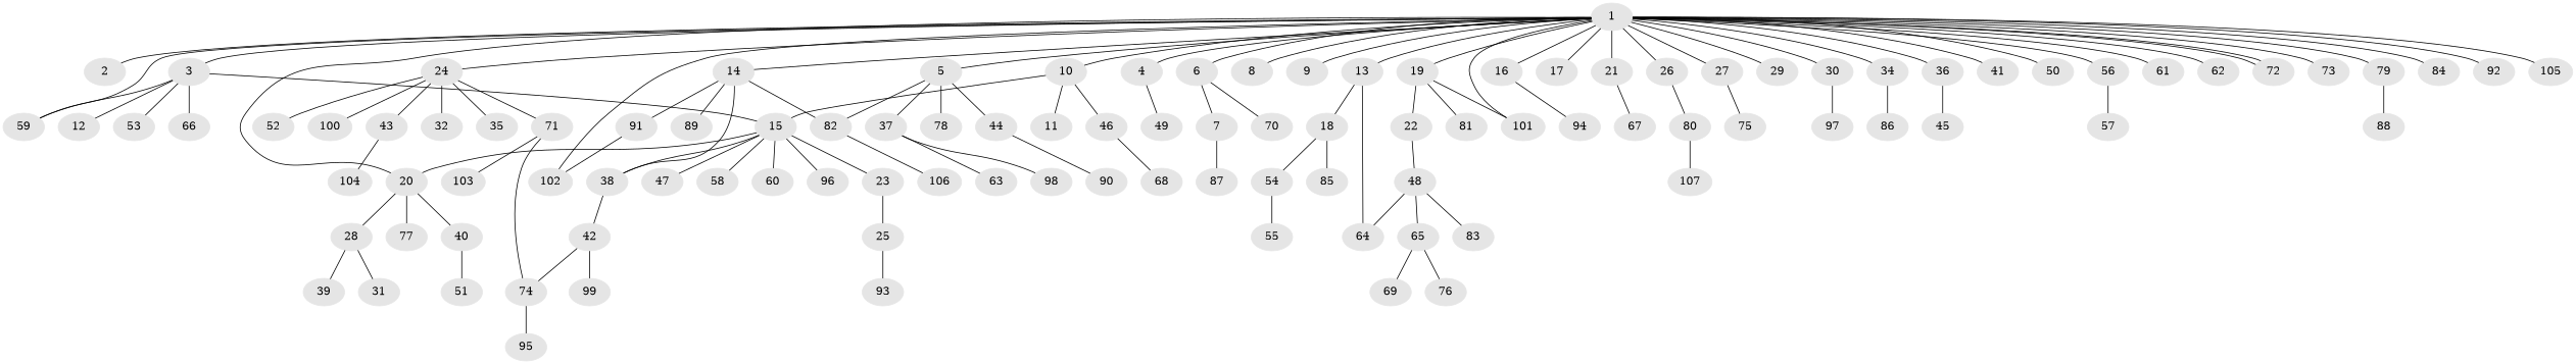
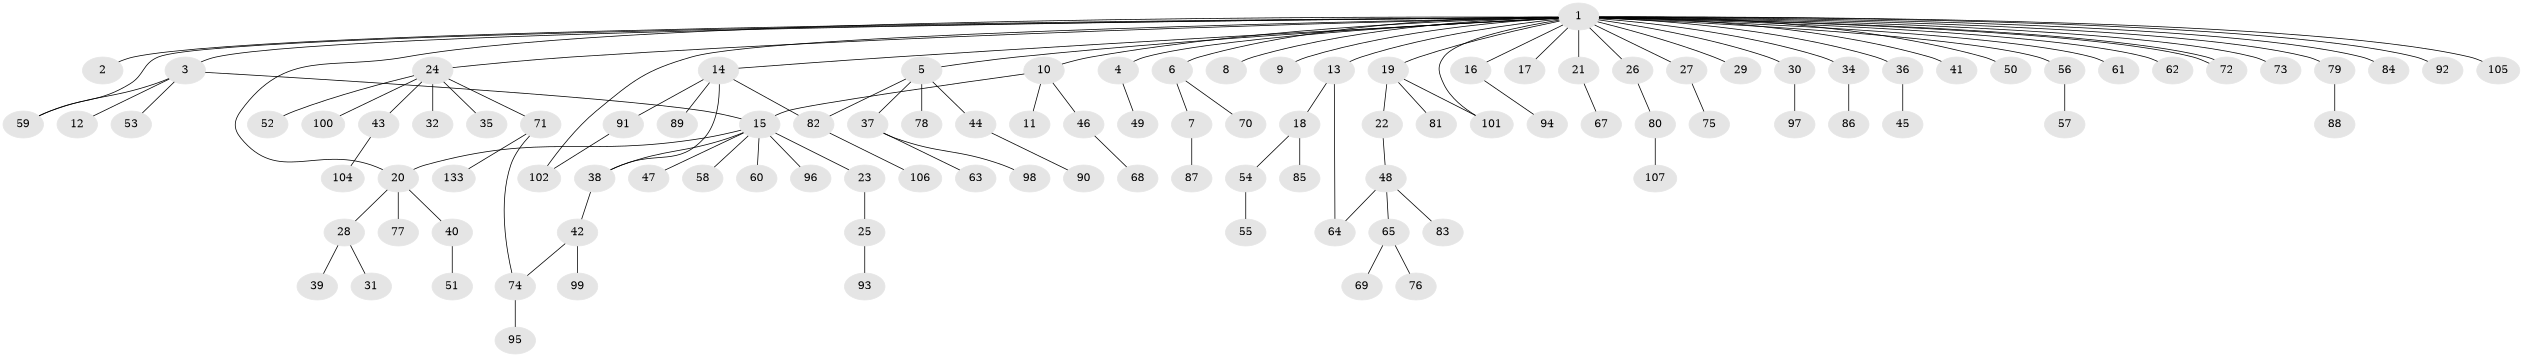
  graph {
    node [color=gray90 style=filled]
    1
    2
    3
    4
    5
    6
    8
    9
    10
    13
    14
    16
    17
    19
    20
    21
    24
    26
    27
    29
    30
    34
    36
    41
    50
    56
    59
    61
    62
    72
    73
    79
    84
    92
    101
    102
    105
    12
    15
    53
-   66
    49
    37
    44
    78
    82
    7
    70
    11
    46
    18
    64
    38
    89
    91
    94
    22
    81
    28
    40
    77
    67
    32
    35
    43
    52
    71
    100
    80
    75
    97
    86
    45
    57
    88
    23
    47
    58
    60
    96
    63
    98
    90
    106
    87
    68
    54
    85
    42
    25
    55
    48
    31
    39
    51
    65
    83
    93
    104
    74
-   103
+   103 [label=133]
    107
    99
    95
    69
    76
    1 -- 2
    1 -- 3
    1 -- 4
    1 -- 5
    1 -- 6
    1 -- 8
    1 -- 9
    1 -- 10
    1 -- 13
    1 -- 14
    1 -- 16
    1 -- 17
    1 -- 19
    1 -- 20
    1 -- 21
    1 -- 24
    1 -- 26
    1 -- 27
    1 -- 29
    1 -- 30
    1 -- 34
    1 -- 36
    1 -- 41
    1 -- 50
    1 -- 56
    1 -- 59
    1 -- 61
    1 -- 62
    1 -- 72
    1 -- 72
    1 -- 73
    1 -- 79
    1 -- 84
    1 -- 92
    1 -- 101
    1 -- 102
    1 -- 105
    3 -- 59
    3 -- 12
    3 -- 15
    3 -- 53
-   3 -- 66
    4 -- 49
    5 -- 37
    5 -- 44
    5 -- 78
    5 -- 82
    6 -- 7
    6 -- 70
    10 -- 15
    10 -- 11
    10 -- 46
    13 -- 18
    13 -- 64
    14 -- 82
    14 -- 38
    14 -- 89
    14 -- 91
    16 -- 94
    19 -- 101
    19 -- 22
    19 -- 81
    20 -- 28
    20 -- 40
    20 -- 77
    21 -- 67
    24 -- 32
    24 -- 35
    24 -- 43
    24 -- 52
    24 -- 71
    24 -- 100
    26 -- 80
    27 -- 75
    30 -- 97
    34 -- 86
    36 -- 45
    56 -- 57
    79 -- 88
    15 -- 20
    15 -- 38
    15 -- 23
    15 -- 47
    15 -- 58
    15 -- 60
    15 -- 96
    37 -- 63
    37 -- 98
    44 -- 90
    82 -- 106
    7 -- 87
    46 -- 68
    18 -- 54
    18 -- 85
    38 -- 42
    91 -- 102
    22 -- 48
    28 -- 31
    28 -- 39
    40 -- 51
    43 -- 104
    71 -- 74
    71 -- 103
    80 -- 107
    23 -- 25
    54 -- 55
    42 -- 74
    42 -- 99
    25 -- 93
    48 -- 64
    48 -- 65
    48 -- 83
    65 -- 69
    65 -- 76
    74 -- 95
  }
